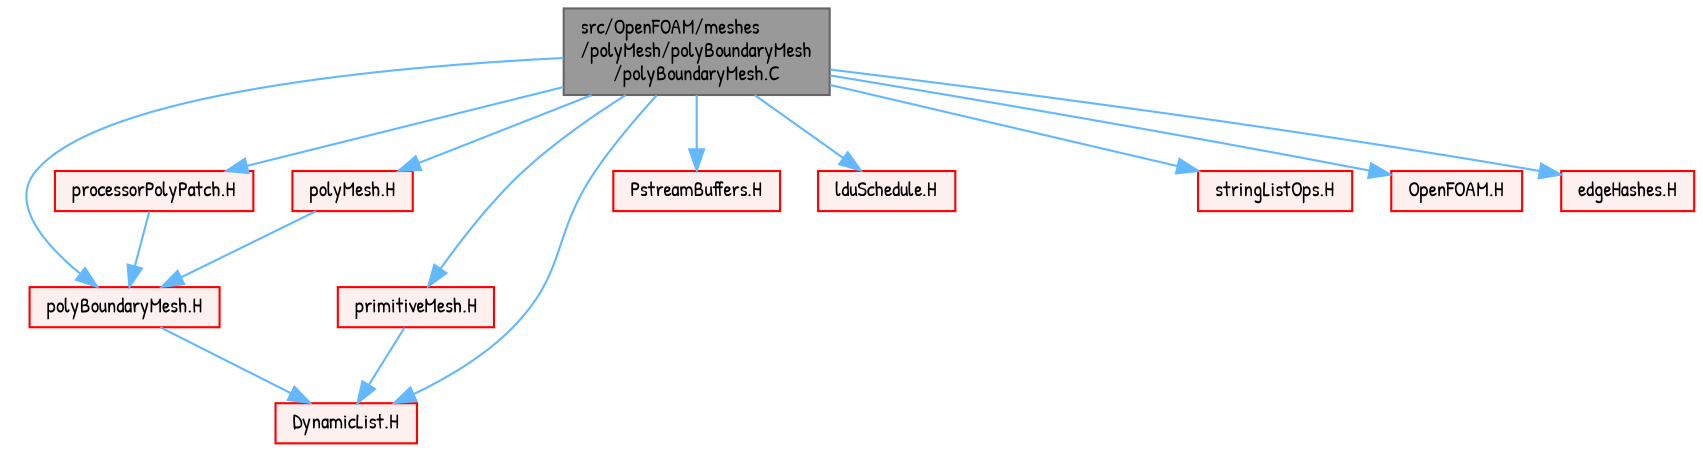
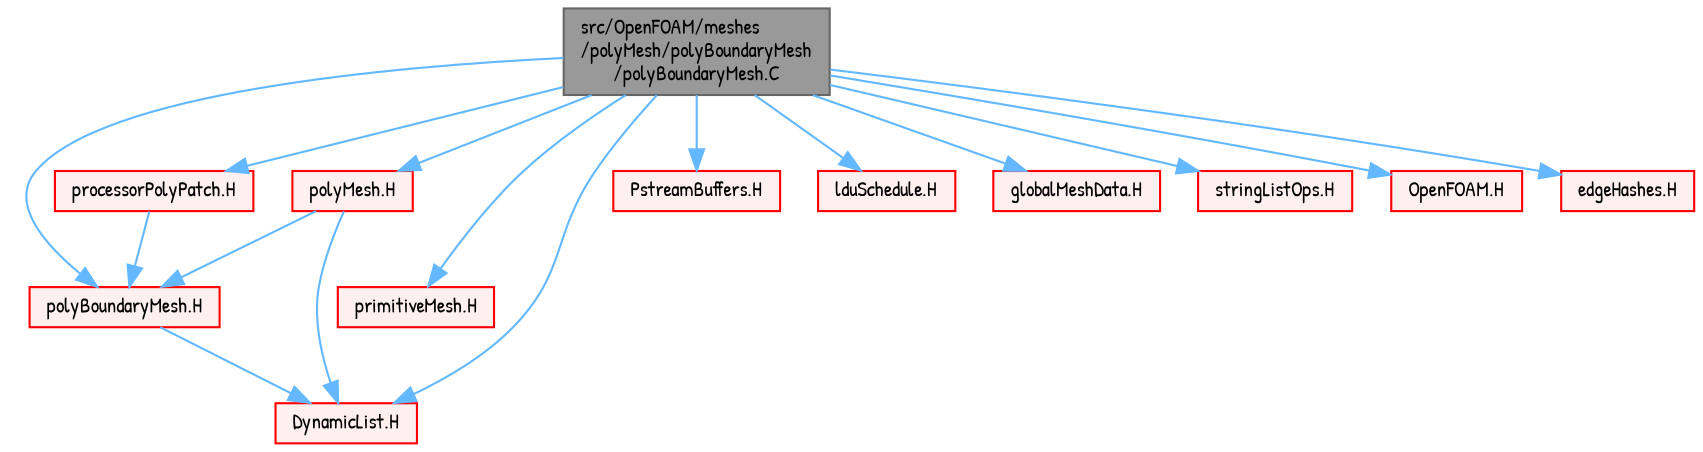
  digraph {
    fontname="Patrick Hand"
    node [color=red fillcolor="#FFF0F0" fontname="Patrick Hand" fontsize=10 shape=box style=filled]
    edge [color=steelblue1 fontname="Patrick Hand" fontsize=10 labelfontname=Helvetica labelfontsize=10 style=solid]
    n1 [color=gray40 fillcolor=grey60 fontcolor=black height=0.2 label="src/OpenFOAM/meshes\l/polyMesh/polyBoundaryMesh\l/polyBoundaryMesh.C" width=0.4]
    n2 [height=0.2 label="polyBoundaryMesh.H" width=0.4]
    n3 [height=0.2 label="polyMesh.H" width=0.4]
    n4 [height=0.2 label="primitiveMesh.H" width=0.4]
    n5 [height=0.2 label="DynamicList.H" width=0.4]
    n6 [height=0.2 label="processorPolyPatch.H" width=0.4]
    n7 [height=0.2 label="PstreamBuffers.H" width=0.4]
    n8 [height=0.2 label="lduSchedule.H" width=0.4]
+   n9 [height=0.2 label="globalMeshData.H" width=0.4]
    n10 [height=0.2 label="stringListOps.H" width=0.4]
    n11 [height=0.2 label="OpenFOAM.H" width=0.4]
    n12 [height=0.2 label="edgeHashes.H" width=0.4]
    n1 -> n2
    n1 -> n3
    n1 -> n4
    n1 -> n5
    n1 -> n6
    n1 -> n7
    n1 -> n8
+   n1 -> n9
    n1 -> n10
    n1 -> n11
    n1 -> n12
    n2 -> n5
    n3 -> n2
-   n4 -> n5
+   n3 -> n5
    n6 -> n2
  }
